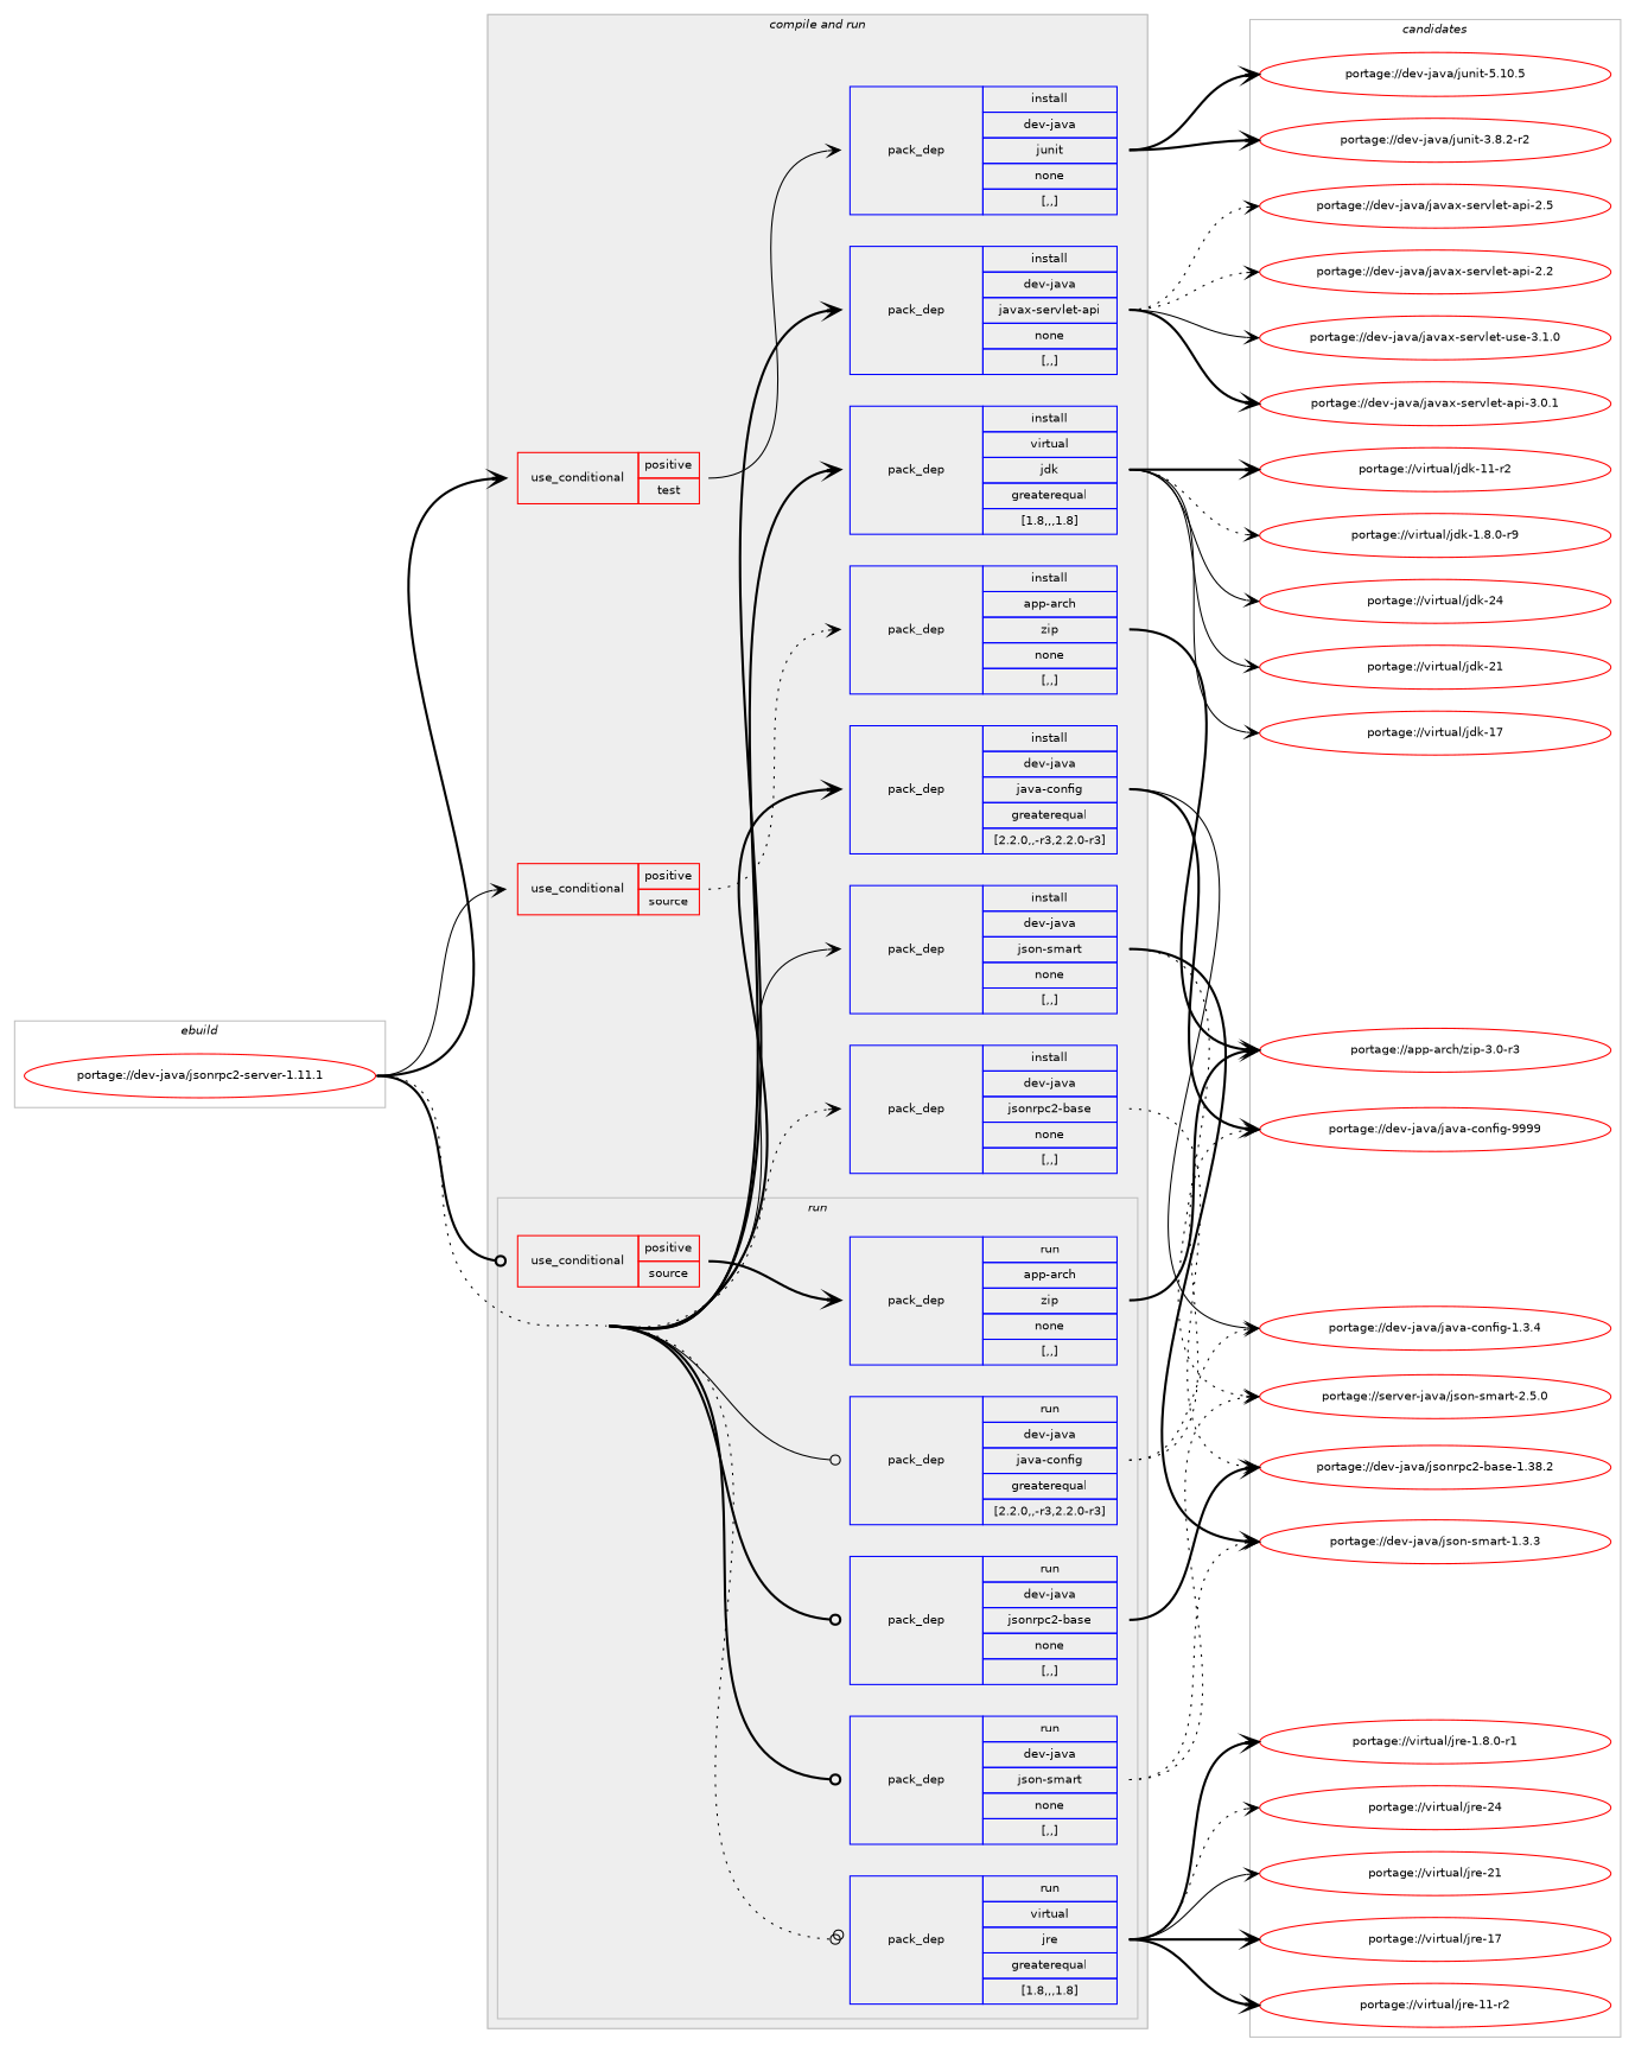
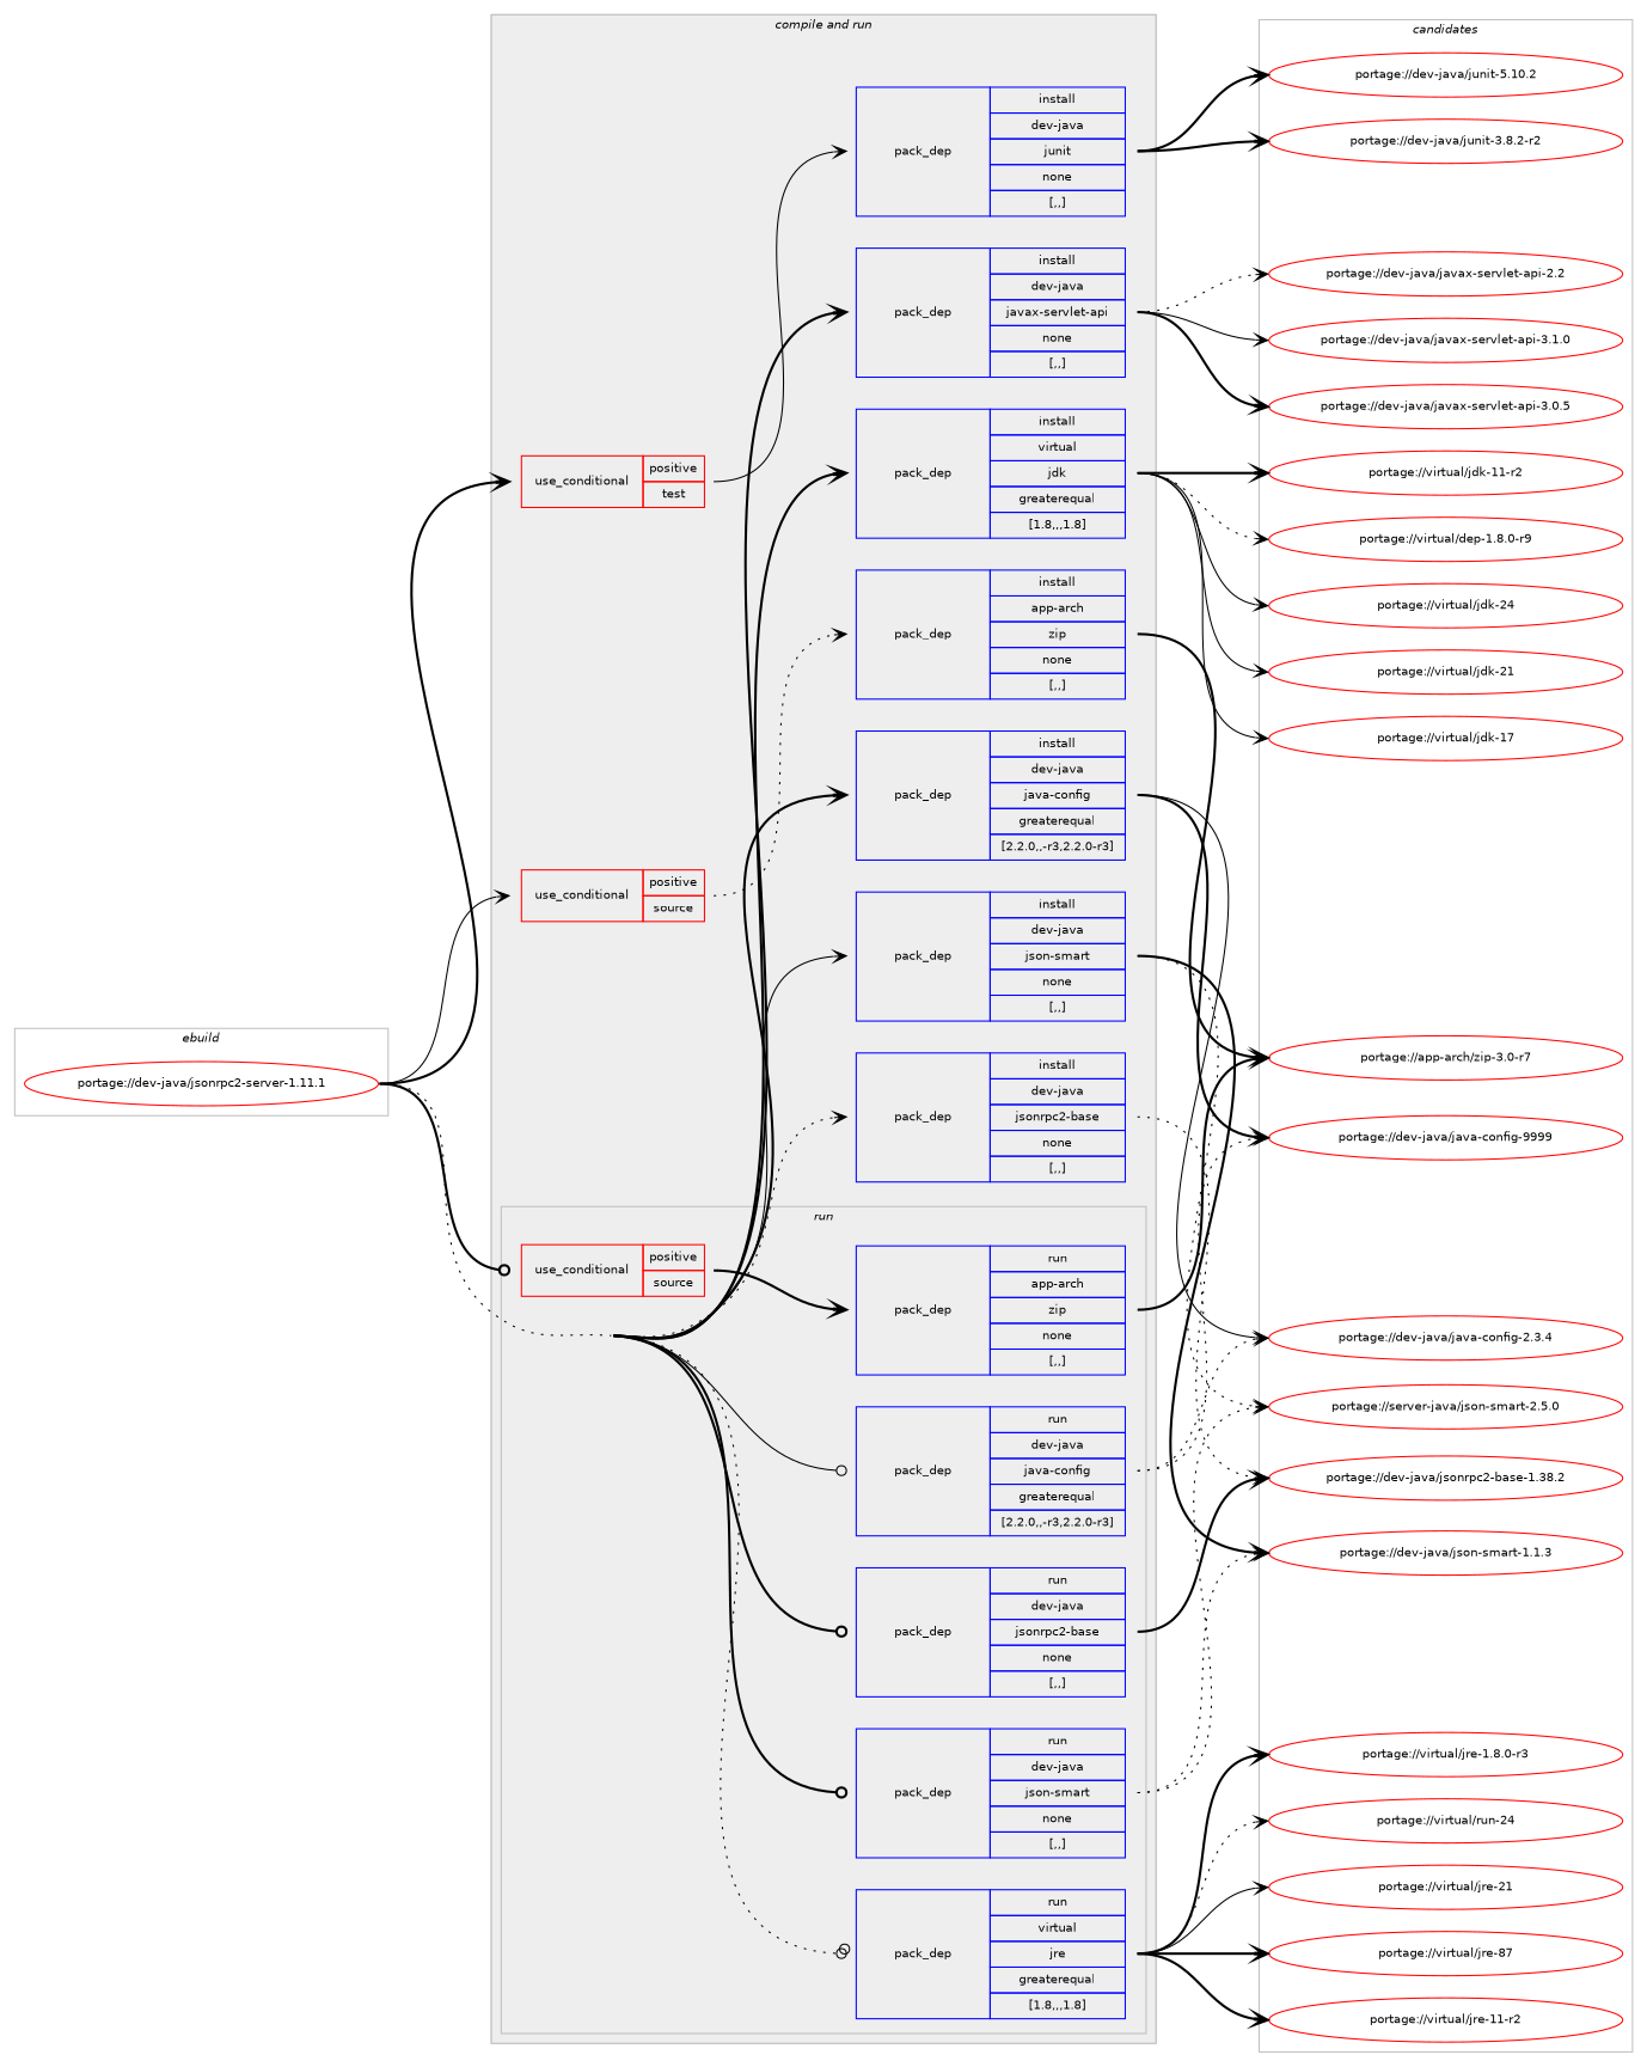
  digraph {
    compound=true
    concentrate=true
    fontname=Helvetica
    fontsize=10
    newrank=true
    rankdir=LR
    ranksep=1.5
    node [color=red fontname=Helvetica fontsize=10]
    edge [arrowhead=vee headport=w style=bold tailport=e weight=100]
    n1 [label="portage://dev-java/jsonrpc2-server-1.11.1" width=4]
    n2 [color=blue label=<<TABLE BORDER="0" CELLBORDER="1" CELLSPACING="0" CELLPADDING="4" WIDTH="220"><TR><TD ROWSPAN="6" CELLPADDING="30">pack_dep</TD></TR><TR><TD WIDTH="110">install</TD></TR><TR><TD>app-arch</TD></TR><TR><TD>zip</TD></TR><TR><TD>none</TD></TR><TR><TD>[,,]</TD></TR></TABLE>> shape=none]
    n3 [label=<<TABLE BORDER="0" CELLBORDER="1" CELLSPACING="0" CELLPADDING="4"><TR><TD ROWSPAN="3" CELLPADDING="10">use_conditional</TD></TR><TR><TD>positive</TD></TR><TR><TD>source</TD></TR></TABLE>> shape=none]
    n4 [color=blue label=<<TABLE BORDER="0" CELLBORDER="1" CELLSPACING="0" CELLPADDING="4" WIDTH="220"><TR><TD ROWSPAN="6" CELLPADDING="30">pack_dep</TD></TR><TR><TD WIDTH="110">install</TD></TR><TR><TD>dev-java</TD></TR><TR><TD>junit</TD></TR><TR><TD>none</TD></TR><TR><TD>[,,]</TD></TR></TABLE>> shape=none]
    n5 [label=<<TABLE BORDER="0" CELLBORDER="1" CELLSPACING="0" CELLPADDING="4"><TR><TD ROWSPAN="3" CELLPADDING="10">use_conditional</TD></TR><TR><TD>positive</TD></TR><TR><TD>test</TD></TR></TABLE>> shape=none]
    n6 [color=blue label=<<TABLE BORDER="0" CELLBORDER="1" CELLSPACING="0" CELLPADDING="4" WIDTH="220"><TR><TD ROWSPAN="6" CELLPADDING="30">pack_dep</TD></TR><TR><TD WIDTH="110">install</TD></TR><TR><TD>dev-java</TD></TR><TR><TD>java-config</TD></TR><TR><TD>greaterequal</TD></TR><TR><TD>[2.2.0,,-r3,2.2.0-r3]</TD></TR></TABLE>> shape=none]
    n7 [color=blue label=<<TABLE BORDER="0" CELLBORDER="1" CELLSPACING="0" CELLPADDING="4" WIDTH="220"><TR><TD ROWSPAN="6" CELLPADDING="30">pack_dep</TD></TR><TR><TD WIDTH="110">install</TD></TR><TR><TD>dev-java</TD></TR><TR><TD>javax-servlet-api</TD></TR><TR><TD>none</TD></TR><TR><TD>[,,]</TD></TR></TABLE>> shape=none]
    n8 [color=blue label=<<TABLE BORDER="0" CELLBORDER="1" CELLSPACING="0" CELLPADDING="4" WIDTH="220"><TR><TD ROWSPAN="6" CELLPADDING="30">pack_dep</TD></TR><TR><TD WIDTH="110">install</TD></TR><TR><TD>dev-java</TD></TR><TR><TD>json-smart</TD></TR><TR><TD>none</TD></TR><TR><TD>[,,]</TD></TR></TABLE>> shape=none]
    n9 [color=blue label=<<TABLE BORDER="0" CELLBORDER="1" CELLSPACING="0" CELLPADDING="4" WIDTH="220"><TR><TD ROWSPAN="6" CELLPADDING="30">pack_dep</TD></TR><TR><TD WIDTH="110">install</TD></TR><TR><TD>dev-java</TD></TR><TR><TD>jsonrpc2-base</TD></TR><TR><TD>none</TD></TR><TR><TD>[,,]</TD></TR></TABLE>> shape=none]
    n10 [color=blue label=<<TABLE BORDER="0" CELLBORDER="1" CELLSPACING="0" CELLPADDING="4" WIDTH="220"><TR><TD ROWSPAN="6" CELLPADDING="30">pack_dep</TD></TR><TR><TD WIDTH="110">install</TD></TR><TR><TD>virtual</TD></TR><TR><TD>jdk</TD></TR><TR><TD>greaterequal</TD></TR><TR><TD>[1.8,,,1.8]</TD></TR></TABLE>> shape=none]
    n11 [color=blue label=<<TABLE BORDER="0" CELLBORDER="1" CELLSPACING="0" CELLPADDING="4" WIDTH="220"><TR><TD ROWSPAN="6" CELLPADDING="30">pack_dep</TD></TR><TR><TD WIDTH="110">run</TD></TR><TR><TD>app-arch</TD></TR><TR><TD>zip</TD></TR><TR><TD>none</TD></TR><TR><TD>[,,]</TD></TR></TABLE>> shape=none]
    n12 [label=<<TABLE BORDER="0" CELLBORDER="1" CELLSPACING="0" CELLPADDING="4"><TR><TD ROWSPAN="3" CELLPADDING="10">use_conditional</TD></TR><TR><TD>positive</TD></TR><TR><TD>source</TD></TR></TABLE>> shape=none]
    n13 [color=blue label=<<TABLE BORDER="0" CELLBORDER="1" CELLSPACING="0" CELLPADDING="4" WIDTH="220"><TR><TD ROWSPAN="6" CELLPADDING="30">pack_dep</TD></TR><TR><TD WIDTH="110">run</TD></TR><TR><TD>dev-java</TD></TR><TR><TD>java-config</TD></TR><TR><TD>greaterequal</TD></TR><TR><TD>[2.2.0,,-r3,2.2.0-r3]</TD></TR></TABLE>> shape=none]
    n14 [color=blue label=<<TABLE BORDER="0" CELLBORDER="1" CELLSPACING="0" CELLPADDING="4" WIDTH="220"><TR><TD ROWSPAN="6" CELLPADDING="30">pack_dep</TD></TR><TR><TD WIDTH="110">run</TD></TR><TR><TD>dev-java</TD></TR><TR><TD>json-smart</TD></TR><TR><TD>none</TD></TR><TR><TD>[,,]</TD></TR></TABLE>> shape=none]
    n15 [color=blue label=<<TABLE BORDER="0" CELLBORDER="1" CELLSPACING="0" CELLPADDING="4" WIDTH="220"><TR><TD ROWSPAN="6" CELLPADDING="30">pack_dep</TD></TR><TR><TD WIDTH="110">run</TD></TR><TR><TD>dev-java</TD></TR><TR><TD>jsonrpc2-base</TD></TR><TR><TD>none</TD></TR><TR><TD>[,,]</TD></TR></TABLE>> shape=none]
    n16 [color=blue label=<<TABLE BORDER="0" CELLBORDER="1" CELLSPACING="0" CELLPADDING="4" WIDTH="220"><TR><TD ROWSPAN="6" CELLPADDING="30">pack_dep</TD></TR><TR><TD WIDTH="110">run</TD></TR><TR><TD>virtual</TD></TR><TR><TD>jre</TD></TR><TR><TD>greaterequal</TD></TR><TR><TD>[1.8,,,1.8]</TD></TR></TABLE>> shape=none]
-   n17 [label="portage://app-arch/zip-3.0-r3" width=4]
-   n18 [label="portage://dev-java/junit-5.10.5" width=4]
+   n17 [label="portage://app-arch/zip-3.0-r7" width=4]
+   n18 [label="portage://dev-java/junit-5.10.2" width=4]
    n19 [label="portage://dev-java/junit-3.8.2-r2" width=4]
    n20 [label="portage://dev-java/java-config-9999" width=4]
-   n21 [label="portage://dev-java/java-config-1.3.4" width=4]
-   n22 [label="portage://dev-java/javax-servlet-use-3.1.0" width=4]
-   n23 [label="portage://dev-java/javax-servlet-api-3.0.1" width=4]
-   n24 [label="portage://dev-java/javax-servlet-api-2.5" width=4]
+   n21 [label="portage://dev-java/java-config-2.3.4" width=4]
+   n22 [label="portage://dev-java/javax-servlet-api-3.1.0" width=4]
+   n23 [label="portage://dev-java/javax-servlet-api-3.0.5" width=4]
    n25 [label="portage://dev-java/javax-servlet-api-2.2" width=4]
-   n26 [label="portage://virtual/jre-24" width=4]
+   n26 [label="portage://virtual/run-24" width=4]
    n27 [label="portage://virtual/jre-21" width=4]
-   n28 [label="portage://virtual/jre-17" width=4]
+   n28 [label="portage://virtual/jre-87" width=4]
    n29 [label="portage://virtual/jre-11-r2" width=4]
-   n30 [label="portage://virtual/jre-1.8.0-r1" width=4]
+   n30 [label="portage://virtual/jre-1.8.0-r3" width=4]
    n31 [label="portage://server-java/json-smart-2.5.0" width=4]
-   n32 [label="portage://dev-java/json-smart-1.3.3" width=4]
+   n32 [label="portage://dev-java/json-smart-1.1.3" width=4]
    n33 [label="portage://dev-java/jsonrpc2-base-1.38.2" width=4]
    n34 [label="portage://virtual/jdk-24" width=4]
    n35 [label="portage://virtual/jdk-21" width=4]
    n36 [label="portage://virtual/jdk-17" width=4]
    n37 [label="portage://virtual/jdk-11-r2" width=4]
-   n38 [label="portage://virtual/jdk-1.8.0-r9" width=4]
+   n38 [label="portage://virtual/dep-1.8.0-r9" width=4]
    subgraph cluster_1 {
      color=gray
      label=<<i>ebuild</i>>
      n1
    }
    subgraph cluster_2 {
      color=gray
      label=<<i>dependencies</i>>
      subgraph cluster_3 {
        color=gray
        fillcolor="#eeeeee"
        label=<<i>compile</i>>
        style=filled
        subgraph sub_4 {
          color=gray
          fillcolor="#eeeeee"
          label=<<i>compile</i>>
          style=filled
          n3
          subgraph sub_5 {
            color=gray
            fillcolor="#eeeeee"
            label=<<i>compile</i>>
            style=filled
            n2
          }
        }
        subgraph sub_6 {
          color=gray
          fillcolor="#eeeeee"
          label=<<i>compile</i>>
          style=filled
          n5
          subgraph sub_7 {
            color=gray
            fillcolor="#eeeeee"
            label=<<i>compile</i>>
            style=filled
            n4
          }
        }
        subgraph sub_8 {
          color=gray
          fillcolor="#eeeeee"
          label=<<i>compile</i>>
          style=filled
          n6
        }
        subgraph sub_9 {
          color=gray
          fillcolor="#eeeeee"
          label=<<i>compile</i>>
          style=filled
          n7
        }
        subgraph sub_10 {
          color=gray
          fillcolor="#eeeeee"
          label=<<i>compile</i>>
          style=filled
          n8
        }
        subgraph sub_11 {
          color=gray
          fillcolor="#eeeeee"
          label=<<i>compile</i>>
          style=filled
          n9
        }
        subgraph sub_12 {
          color=gray
          fillcolor="#eeeeee"
          label=<<i>compile</i>>
          style=filled
          n10
        }
      }
      subgraph cluster_13 {
        color=gray
        fillcolor="#eeeeee"
        label=<<i>compile and run</i>>
        style=filled
      }
      subgraph cluster_14 {
        color=gray
        fillcolor="#eeeeee"
        label=<<i>run</i>>
        style=filled
        subgraph sub_15 {
          color=gray
          fillcolor="#eeeeee"
          label=<<i>run</i>>
          style=filled
          n12
          subgraph sub_16 {
            color=gray
            fillcolor="#eeeeee"
            label=<<i>run</i>>
            style=filled
            n11
          }
        }
        subgraph sub_17 {
          color=gray
          fillcolor="#eeeeee"
          label=<<i>run</i>>
          style=filled
          n13
        }
        subgraph sub_18 {
          color=gray
          fillcolor="#eeeeee"
          label=<<i>run</i>>
          style=filled
          n14
        }
        subgraph sub_19 {
          color=gray
          fillcolor="#eeeeee"
          label=<<i>run</i>>
          style=filled
          n15
        }
        subgraph sub_20 {
          color=gray
          fillcolor="#eeeeee"
          label=<<i>run</i>>
          style=filled
          n16
        }
      }
    }
    subgraph cluster_21 {
      color=gray
      label=<<i>candidates</i>>
      rank=same
      subgraph sub_22 {
        color=black
        label=<<i>candidates</i>>
        nodesep=1
        rank=same
        n17
      }
      subgraph sub_23 {
        color=black
        label=<<i>candidates</i>>
        nodesep=1
        rank=same
        n18
        n19
      }
      subgraph sub_24 {
        color=black
        label=<<i>candidates</i>>
        nodesep=1
        rank=same
        n20
        n21
      }
      subgraph sub_25 {
        color=black
        label=<<i>candidates</i>>
        nodesep=1
        rank=same
        n22
        n23
-       n24
        n25
      }
      subgraph sub_26 {
        color=black
        label=<<i>candidates</i>>
        nodesep=1
        rank=same
        n26
        n27
        n28
        n29
        n30
      }
      subgraph sub_27 {
        color=black
        label=<<i>candidates</i>>
        nodesep=1
        rank=same
        n31
        n32
      }
      subgraph sub_28 {
        color=black
        label=<<i>candidates</i>>
        nodesep=1
        rank=same
        n33
      }
      subgraph sub_29 {
        color=black
        label=<<i>candidates</i>>
        nodesep=1
        rank=same
        n34
        n35
        n36
        n37
        n38
      }
      subgraph sub_30 {
        color=black
        label=<<i>candidates</i>>
        nodesep=1
        rank=same
        n17
      }
      subgraph sub_31 {
        color=black
        label=<<i>candidates</i>>
        nodesep=1
        rank=same
        n20
        n21
      }
      subgraph sub_32 {
        color=black
        label=<<i>candidates</i>>
        nodesep=1
        rank=same
        n31
        n32
      }
      subgraph sub_33 {
        color=black
        label=<<i>candidates</i>>
        nodesep=1
        rank=same
        n33
      }
    }
    n1 -> n3 [style=solid weight=20]
    n1 -> n5 [weight=20]
    n1 -> n6 [weight=20]
    n1 -> n7 [weight=20]
    n1 -> n8 [style=solid weight=20]
    n1 -> n9 [style=dotted weight=20]
    n1 -> n10 [weight=20]
    n1 -> n12 [arrowhead=odot weight=20]
    n1 -> n13 [arrowhead=odot style=solid weight=20]
    n1 -> n14 [arrowhead=odot weight=20]
    n1 -> n15 [arrowhead=odot weight=20]
    n1 -> n16 [arrowhead=odot style=dotted weight=20]
    n2 -> n17
    n3 -> n2 [style=dotted weight=20]
    n4 -> n18
    n4 -> n19
    n5 -> n4 [style=solid weight=20]
    n6 -> n20
    n6 -> n21 [style=solid]
    n7 -> n22 [style=solid]
    n7 -> n23
-   n7 -> n24 [style=dotted]
    n7 -> n25 [style=dotted]
    n8 -> n31 [style=dotted]
    n8 -> n32
    n9 -> n33 [style=dotted]
    n10 -> n34 [style=solid]
    n10 -> n35 [style=solid]
    n10 -> n36 [style=solid]
    n10 -> n37
    n10 -> n38 [style=dotted]
    n11 -> n17
    n12 -> n11 [weight=20]
    n13 -> n20 [style=dotted]
    n13 -> n21 [style=dotted]
    n14 -> n31 [style=dotted]
    n14 -> n32 [style=dotted]
    n15 -> n33
    n16 -> n26 [style=dotted]
    n16 -> n27 [style=solid]
    n16 -> n28
    n16 -> n29
    n16 -> n30
  }
